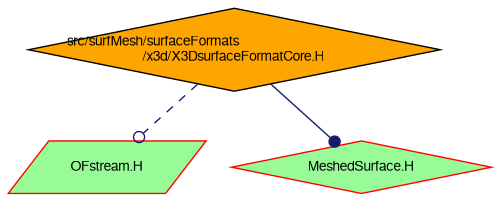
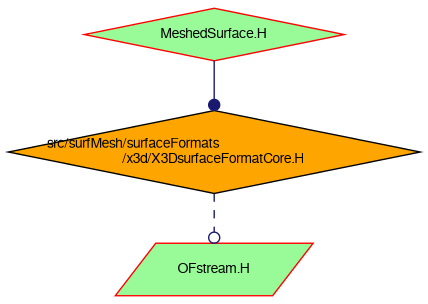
  digraph {
    node [color=red fillcolor=palegreen fontname=FreeSans fontsize=10 shape=diamond style=filled]
    edge [color=midnightblue fontname=FreeSans fontsize=10 labelfontname=FreeSans labelfontsize=10]
    n1 [color=black fillcolor=orange fontcolor=black height=0.2 label="src/surfMesh/surfaceFormats\l/x3d/X3DsurfaceFormatCore.H" width=0.4]
    n2 [height=0.2 label="OFstream.H" shape=parallelogram width=0.4]
    n3 [height=0.2 label="MeshedSurface.H" width=0.4]
    n1 -> n2 [arrowhead=odot style=dashed]
-   n1 -> n3 [arrowhead=dot style=solid]
+   n3 -> n1 [arrowhead=dot style=solid]
  }
